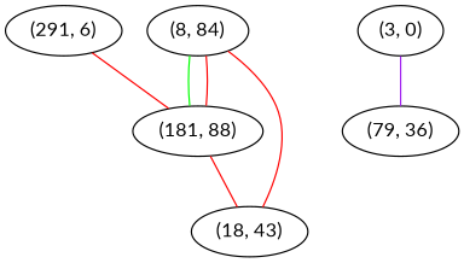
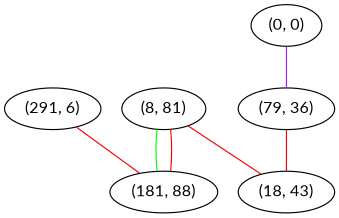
  graph {
    fontname=Lato
    node [fontname=Lato]
    edge [color=red fontname=Lato weight=1]
    n1 [label="(291, 6)"]
    "(181, 88)"
    n3 [label="(79, 36)"]
-   "(0, 0)" [label="(3, 0)"]
+   "(0, 0)"
    "(18, 43)"
-   "(8, 81)" [label="(8, 84)"]
+   "(8, 81)"
    n1 -- "(181, 88)"
-   "(181, 88)" -- "(18, 43)"
+   n3 -- "(18, 43)"
    "(0, 0)" -- n3 [color=purple weight=4]
    "(8, 81)" -- "(181, 88)" [color=green weight=2]
    "(8, 81)" -- "(181, 88)"
    "(8, 81)" -- "(18, 43)"
  }
